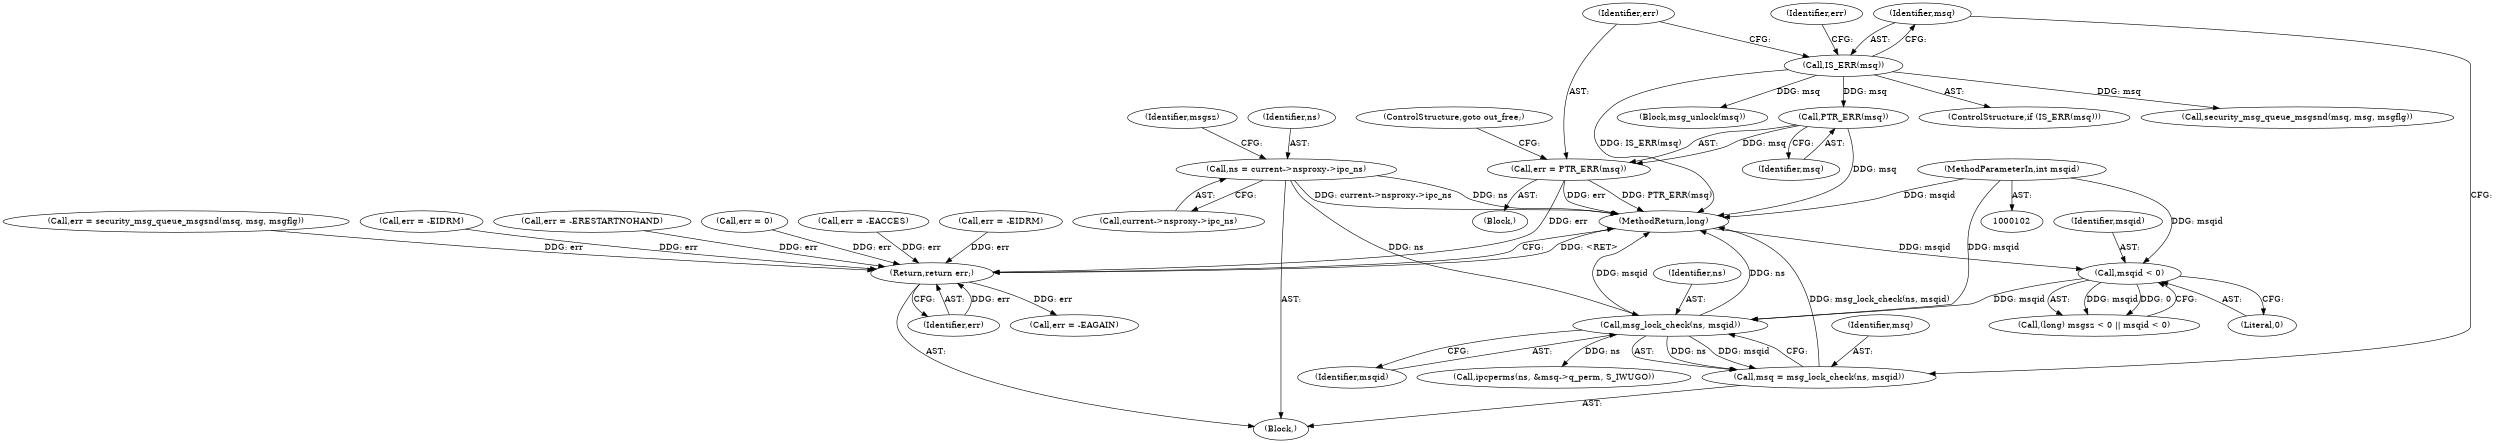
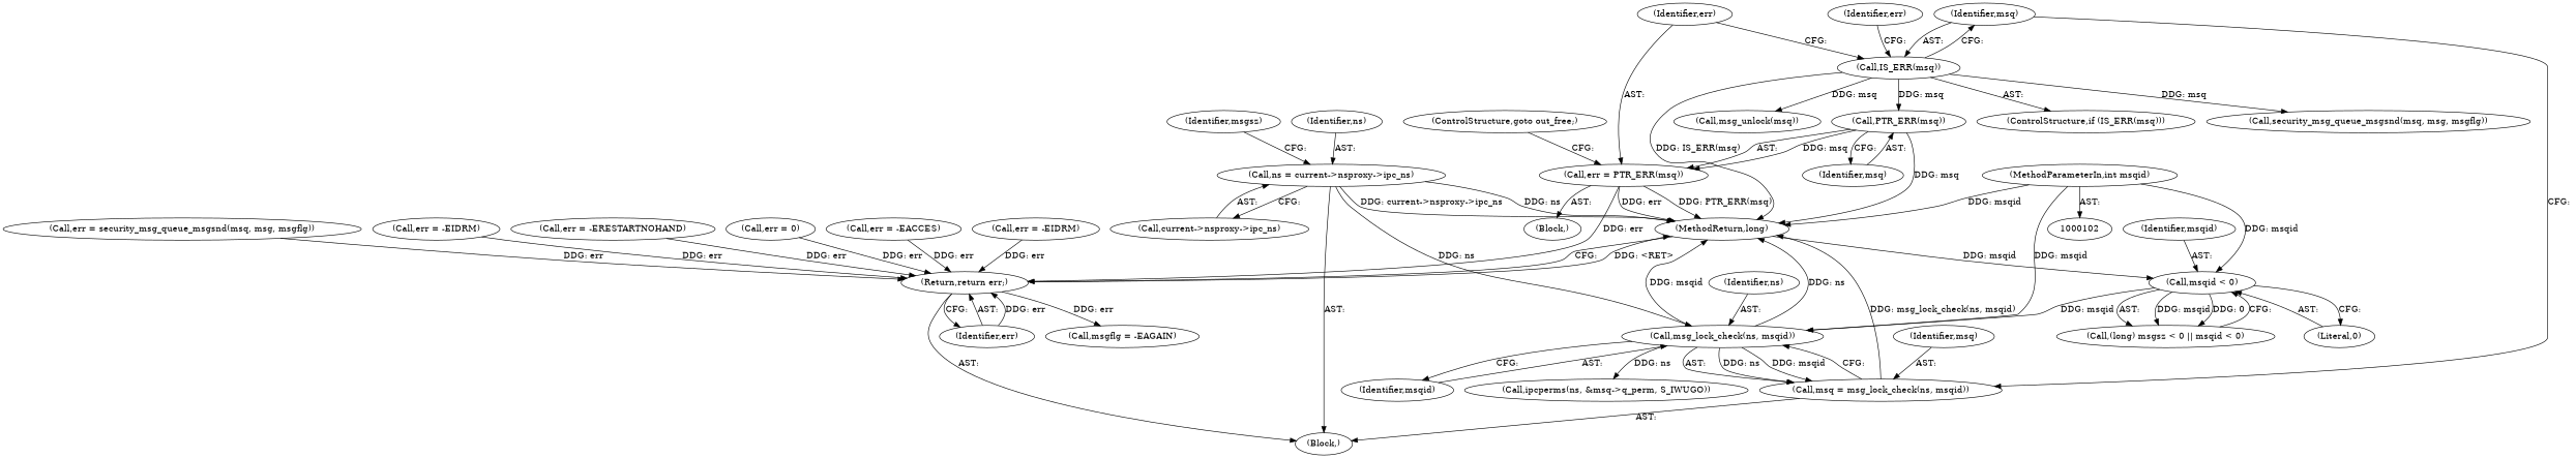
  digraph {
    n1 [label="(Call,PTR_ERR(msq))"]
    n2 [label="(Call,err = PTR_ERR(msq))"]
    n3 [label="(MethodReturn,long)"]
    n4 [label="(Identifier,msq)"]
    n5 [label="(Return,return err;)"]
    n6 [label="(Block,)"]
    n7 [label="(Call,msqid < 0)"]
    n8 [label="(Call,IS_ERR(msq))"]
    n9 [label="(Identifier,msq)"]
-   n10 [label="(Block,msg_unlock(msq))"]
+   n10 [label="(Call,msg_unlock(msq))"]
    n11 [label="(ControlStructure,if (IS_ERR(msq)))"]
    n12 [label="(Call,security_msg_queue_msgsnd(msq, msg, msgflg))"]
    n13 [label="(Call,msq = msg_lock_check(ns, msqid))"]
    n14 [label="(Call,msg_lock_check(ns, msqid))"]
    n15 [label="(Block,)"]
    n16 [label="(Identifier,msqid)"]
    n17 [label="(Call,ipcperms(ns, &msq->q_perm, S_IWUGO))"]
    n18 [label="(Call,ns = current->nsproxy->ipc_ns)"]
    n19 [label="(Call,current->nsproxy->ipc_ns)"]
    n20 [label="(Literal,0)"]
    n21 [label="(Call,(long) msgsz < 0 || msqid < 0)"]
    n22 [label="(MethodParameterIn,int msqid)"]
    1000102
    n24 [label="(Identifier,err)"]
-   n25 [label="(Call,err = -EAGAIN)"]
+   n25 [label="(Call,msgflg = -EAGAIN)"]
    n26 [label="(Call,err = security_msg_queue_msgsnd(msq, msg, msgflg))"]
    n27 [label="(Call,err = -EIDRM)"]
    n28 [label="(Call,err = -ERESTARTNOHAND)"]
    n29 [label="(Identifier,err)"]
    n30 [label="(Call,err = 0)"]
    n31 [label="(ControlStructure,goto out_free;)"]
    n32 [label="(Call,err = -EACCES)"]
    n33 [label="(Identifier,msq)"]
    n34 [label="(Call,err = -EIDRM)"]
    n35 [label="(Identifier,msqid)"]
    n36 [label="(Identifier,ns)"]
    n37 [label="(Identifier,ns)"]
    n38 [label="(Identifier,err)"]
    n39 [label="(Identifier,msgsz)"]
    n1 -> n2 [label="AST: "]
    n1 -> n2 [label="DDG: msq"]
    n1 -> n3 [label="DDG: msq"]
    n1 -> n4 [label="CFG: "]
    n2 -> n3 [label="DDG: PTR_ERR(msq)"]
    n2 -> n3 [label="DDG: err"]
    n2 -> n5 [label="DDG: err"]
    n2 -> n6 [label="AST: "]
    n3 -> n5 [label="CFG: "]
    n3 -> n7 [label="DDG: msqid"]
    n4 -> n1 [label="AST: "]
    n5 -> n3 [label="DDG: <RET>"]
    n5 -> n15 [label="AST: "]
    n5 -> n24 [label="CFG: "]
    n5 -> n25 [label="DDG: err"]
    n7 -> n14 [label="DDG: msqid"]
    n7 -> n20 [label="CFG: "]
    n7 -> n21 [label="AST: "]
    n7 -> n21 [label="DDG: msqid"]
    n7 -> n21 [label="DDG: 0"]
    n8 -> n1 [label="DDG: msq"]
    n8 -> n3 [label="DDG: IS_ERR(msq)"]
    n8 -> n9 [label="CFG: "]
    n8 -> n10 [label="DDG: msq"]
    n8 -> n11 [label="AST: "]
    n8 -> n12 [label="DDG: msq"]
    n9 -> n8 [label="AST: "]
    n9 -> n13 [label="CFG: "]
    n13 -> n3 [label="DDG: msg_lock_check(ns, msqid)"]
    n13 -> n14 [label="CFG: "]
    n13 -> n15 [label="AST: "]
    n14 -> n3 [label="DDG: msqid"]
    n14 -> n3 [label="DDG: ns"]
    n14 -> n13 [label="AST: "]
    n14 -> n13 [label="DDG: ns"]
    n14 -> n13 [label="DDG: msqid"]
    n14 -> n16 [label="CFG: "]
    n14 -> n17 [label="DDG: ns"]
    n16 -> n14 [label="AST: "]
    n18 -> n3 [label="DDG: ns"]
    n18 -> n3 [label="DDG: current->nsproxy->ipc_ns"]
    n18 -> n14 [label="DDG: ns"]
    n18 -> n15 [label="AST: "]
    n18 -> n19 [label="CFG: "]
    n19 -> n18 [label="AST: "]
    n20 -> n7 [label="AST: "]
    n21 -> n7 [label="CFG: "]
    n22 -> n3 [label="DDG: msqid"]
    n22 -> n7 [label="DDG: msqid"]
    n22 -> n14 [label="DDG: msqid"]
    n22 -> 1000102 [label="AST: "]
    n24 -> n5 [label="AST: "]
    n24 -> n5 [label="DDG: err"]
    n26 -> n5 [label="DDG: err"]
    n27 -> n5 [label="DDG: err"]
    n28 -> n5 [label="DDG: err"]
    n29 -> n2 [label="AST: "]
    n29 -> n8 [label="CFG: "]
    n30 -> n5 [label="DDG: err"]
    n31 -> n2 [label="CFG: "]
    n32 -> n5 [label="DDG: err"]
    n33 -> n13 [label="AST: "]
    n34 -> n5 [label="DDG: err"]
    n35 -> n7 [label="AST: "]
    n36 -> n14 [label="AST: "]
    n37 -> n18 [label="AST: "]
    n38 -> n8 [label="CFG: "]
    n39 -> n18 [label="CFG: "]
  }
